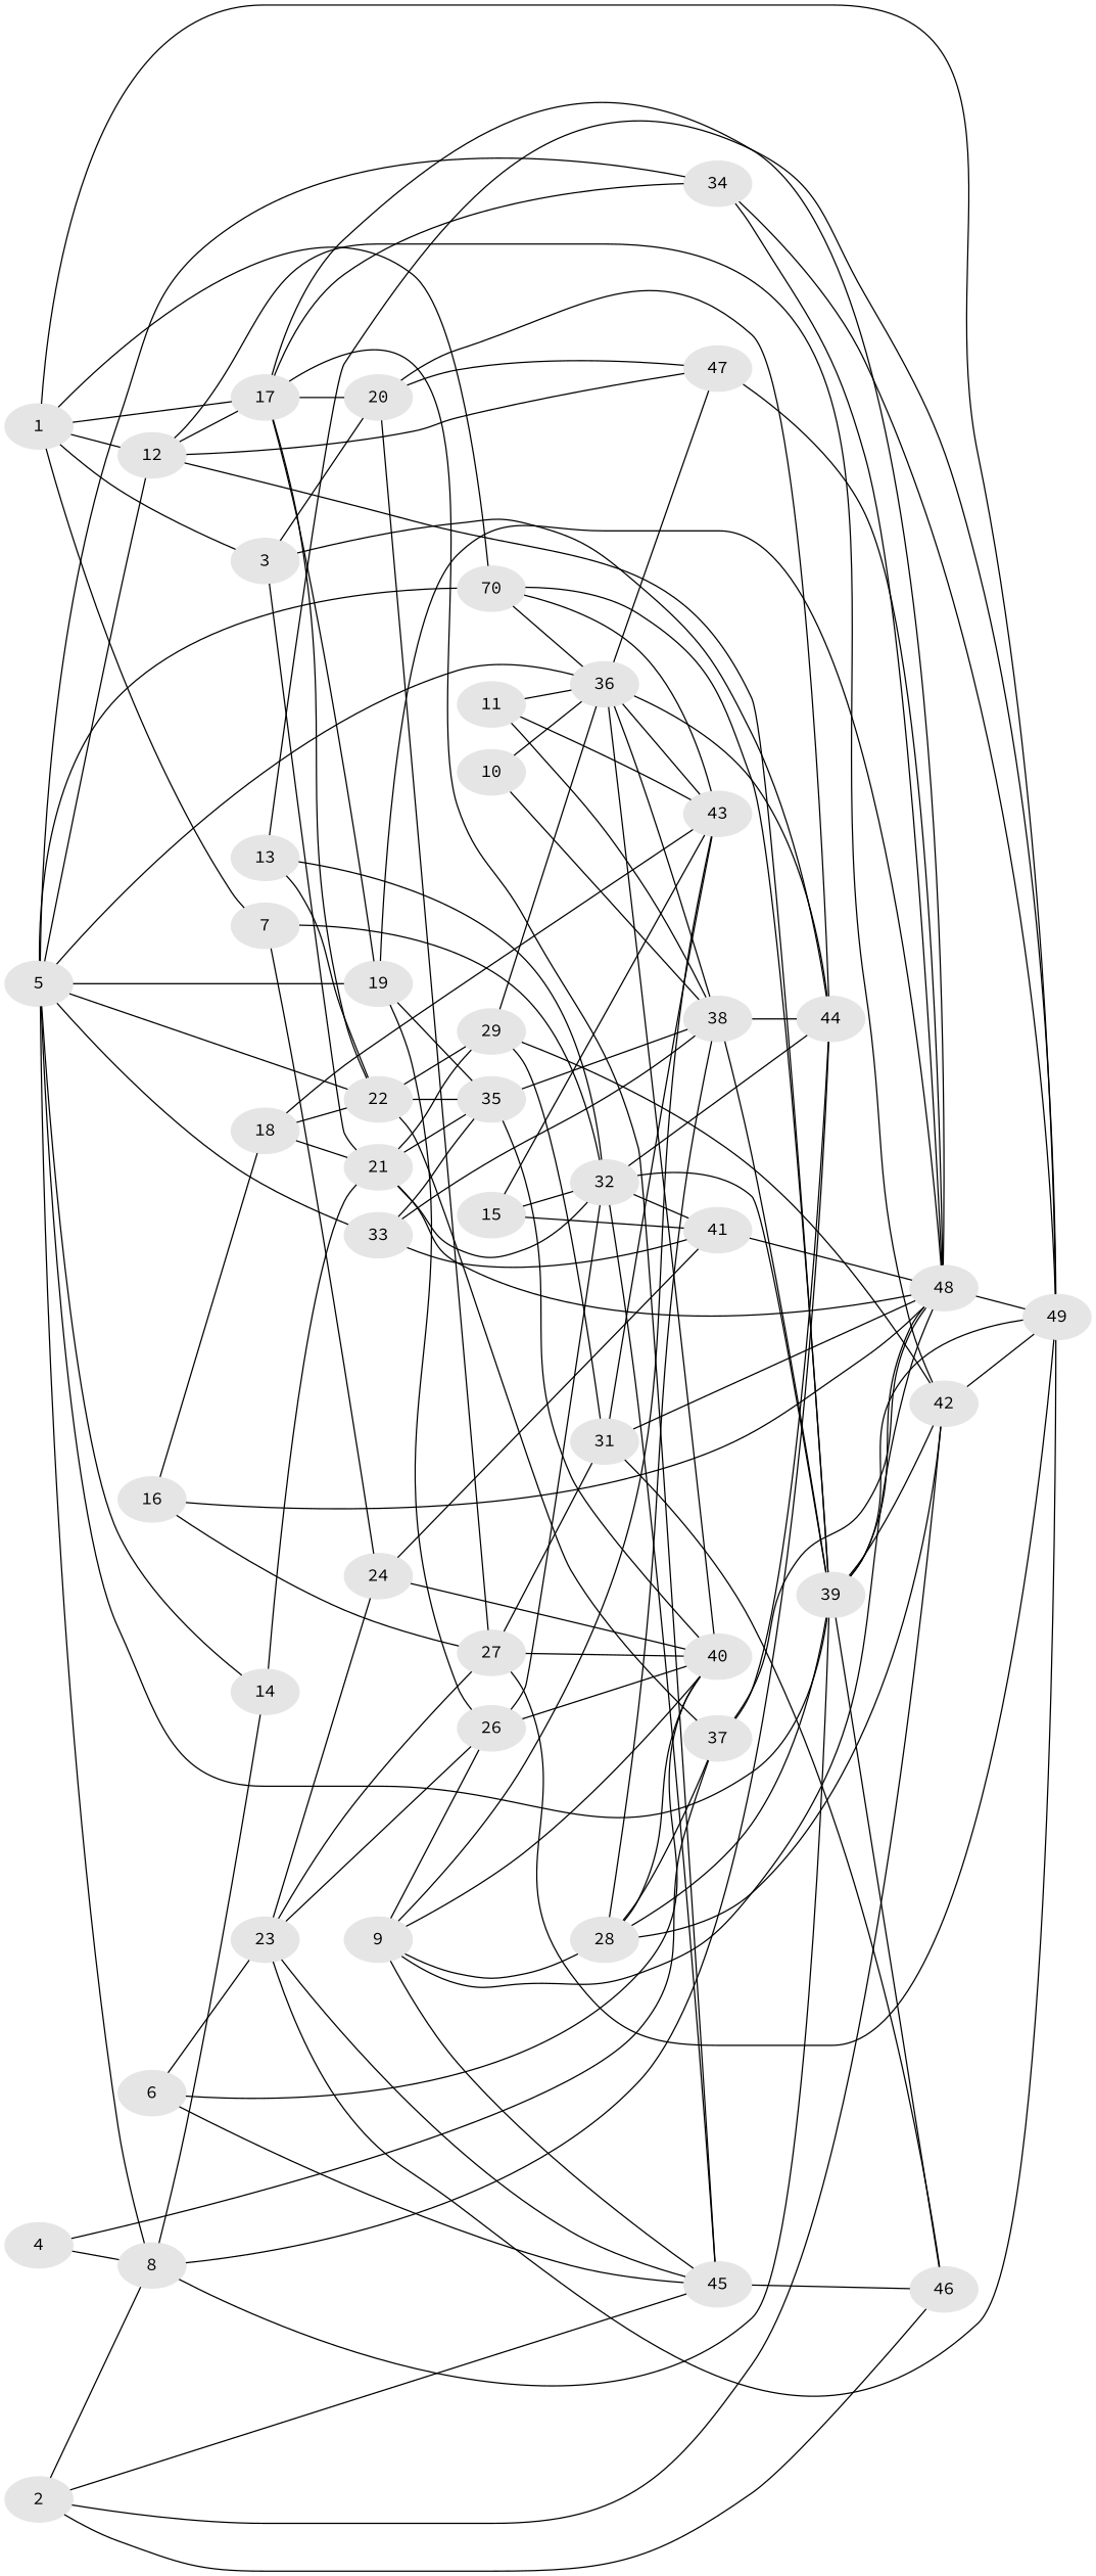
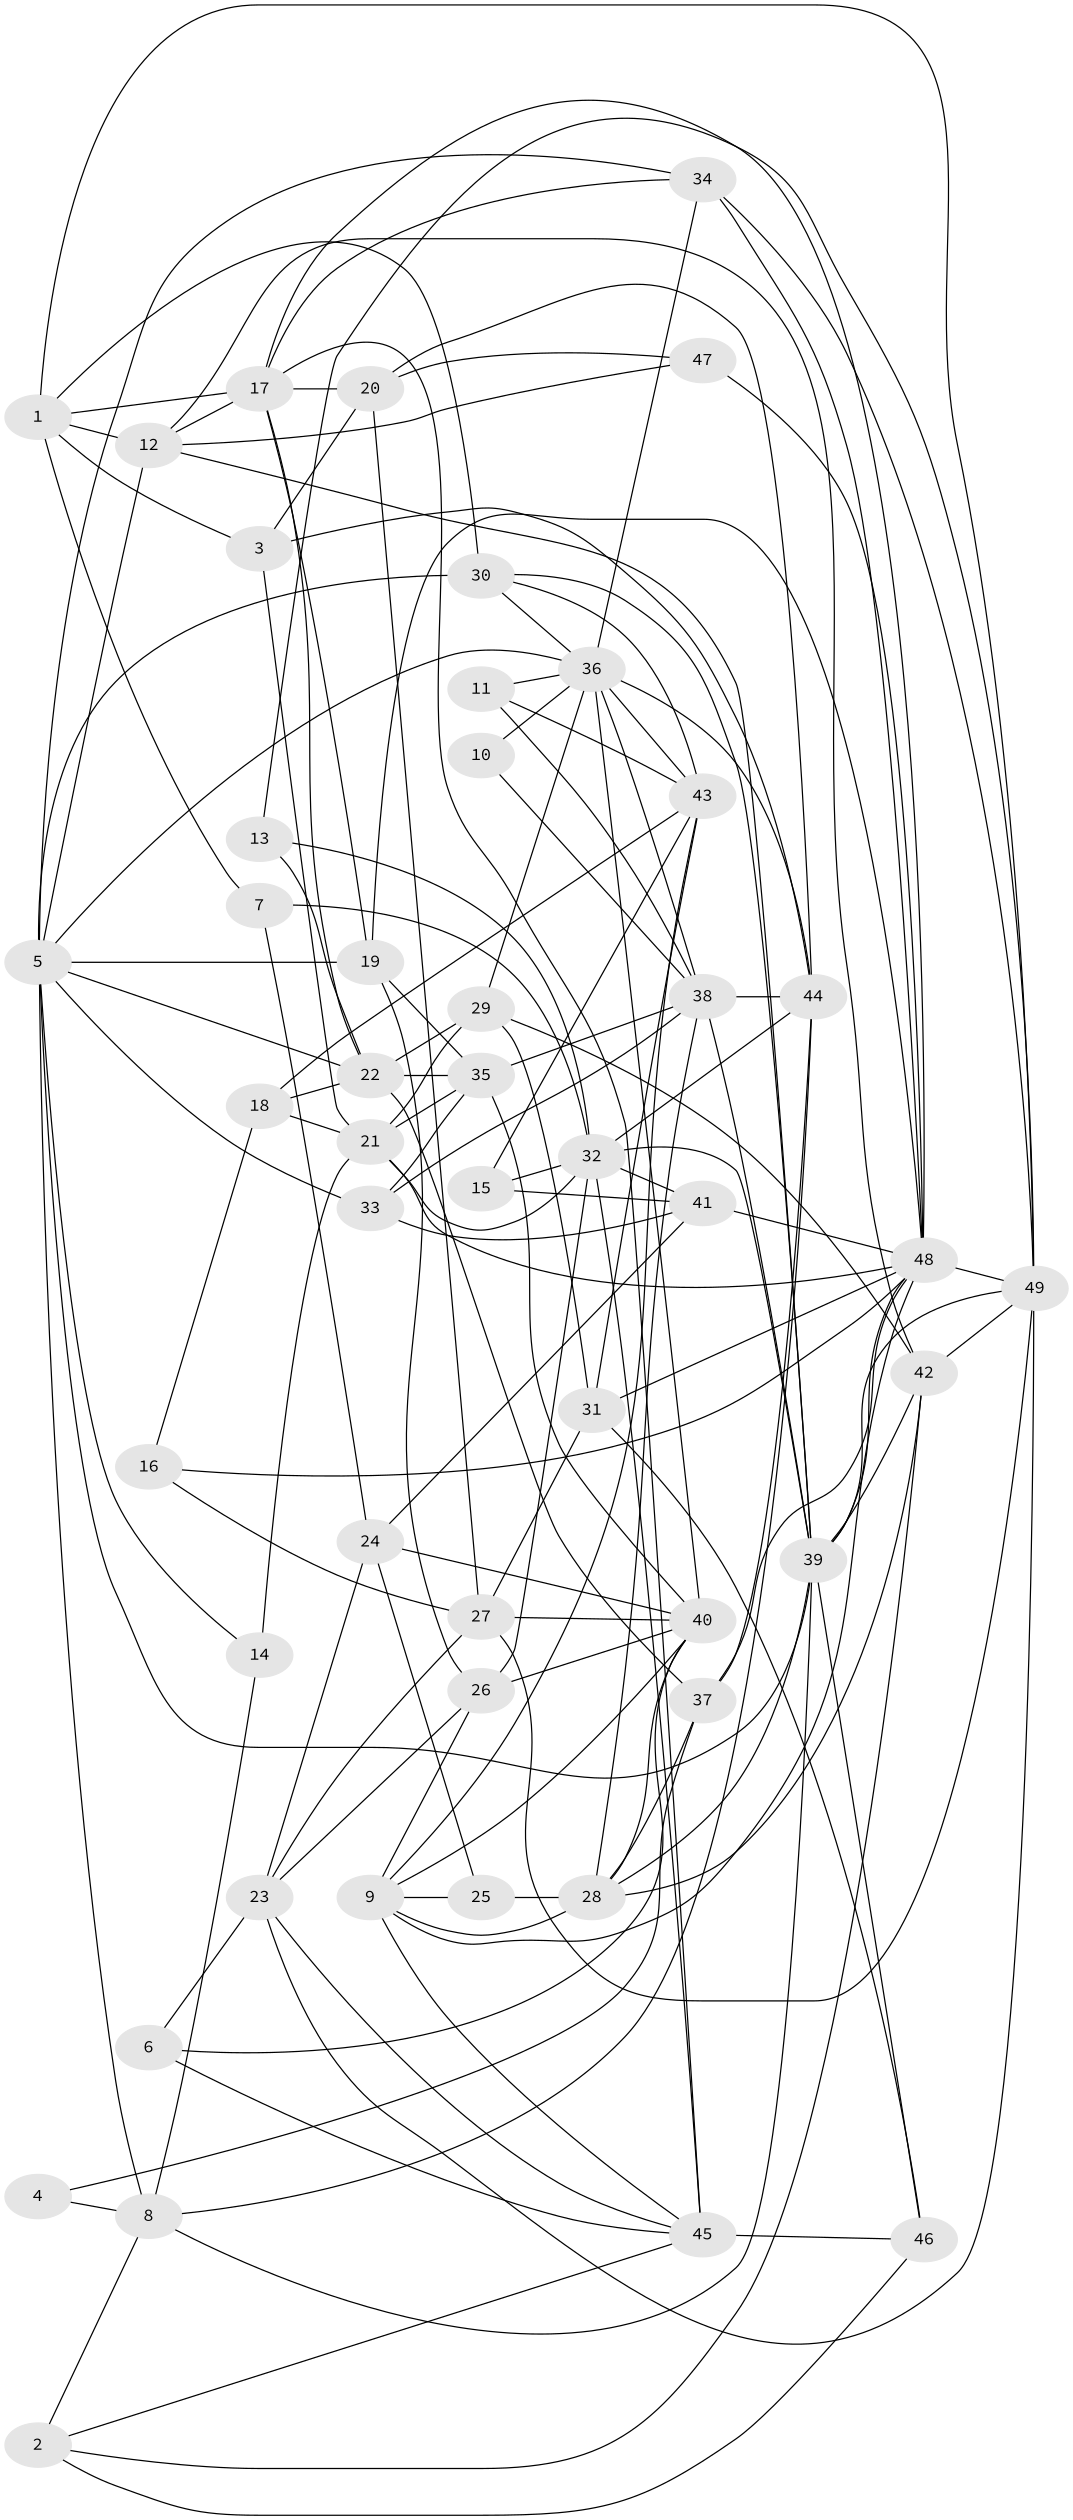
  graph {
    fontname="Source Code Pro"
    rankdir=LR
    node [color=gray90 fontname="Source Code Pro" style=filled]
    edge [fontname="Source Code Pro" weight=1.0]
    1
    3
    7
    12
    17
-   30 [label=70]
+   30
    49
    20
    21
    44
    24
    32
    42
    39
    47
    45
    19
    22
    34
    48
    36
    43
    2
    8
    46
    14
    23
    26
    27
    35
    29
    4
    37
    5
    33
    38
    41
    40
    6
+   25
    9
    28
    10
    11
    13
    15
    16
    18
    31
    1 -- 3
    1 -- 7
    1 -- 12
    1 -- 17
    1 -- 30
    1 -- 49
    3 -- 20
    3 -- 21
    3 -- 44
    7 -- 24
    7 -- 32
    12 -- 17
    12 -- 42 [weight=2.0]
    12 -- 39
    12 -- 47
    17 -- 20
    17 -- 45
    17 -- 19
    17 -- 22
    17 -- 34
    17 -- 48
    30 -- 39
    30 -- 36
    30 -- 43 [weight=2.0]
    20 -- 44
    20 -- 47
    20 -- 27
    21 -- 32
    21 -- 48
    21 -- 35
    21 -- 29
    24 -- 41
    24 -- 40
+   24 -- 25
    32 -- 44
    32 -- 39
    32 -- 45
    32 -- 41
    42 -- 49
    39 -- 49
    39 -- 42
    39 -- 48
    39 -- 46
    47 -- 48
    45 -- 46
    19 -- 48
    19 -- 26
    19 -- 35
    22 -- 35
    22 -- 29
    22 -- 37
    34 -- 49
    34 -- 48
    48 -- 49
    36 -- 44
-   36 -- 47
+   36 -- 34
    36 -- 43
    36 -- 38
    36 -- 40
    2 -- 42
    2 -- 45
    2 -- 8
    2 -- 46
    8 -- 44
    8 -- 39
    8 -- 14
    14 -- 21
    23 -- 49
    23 -- 24
    23 -- 45
    23 -- 26
    23 -- 27
    26 -- 32
    26 -- 40
    27 -- 49
    27 -- 40
    27 -- 31
    35 -- 38
    35 -- 40
    29 -- 42
    29 -- 36
    29 -- 31
    4 -- 8
    4 -- 37
    37 -- 44
    37 -- 48
    5 -- 12
    5 -- 30
    5 -- 39
    5 -- 19
    5 -- 22
    5 -- 34 [weight=2.0]
    5 -- 36
    5 -- 8
    5 -- 14
    5 -- 33
    33 -- 35
    33 -- 38
    33 -- 41
    38 -- 44
    38 -- 39
    41 -- 48
    6 -- 45
    6 -- 23
    6 -- 40
+   25 -- 28
    9 -- 45
    9 -- 48
    9 -- 43
    9 -- 26
    9 -- 40
+   9 -- 25
    9 -- 28
    28 -- 42
    28 -- 39
    28 -- 37
    28 -- 38
    28 -- 40
    10 -- 36
    10 -- 38
    11 -- 36
    11 -- 43
    11 -- 38
    13 -- 49
    13 -- 32
    13 -- 22
    15 -- 32
    15 -- 43
    15 -- 41
    16 -- 48
    16 -- 27
    16 -- 18
    18 -- 21
    18 -- 22
    18 -- 43
    31 -- 48
    31 -- 43
    31 -- 46
  }
